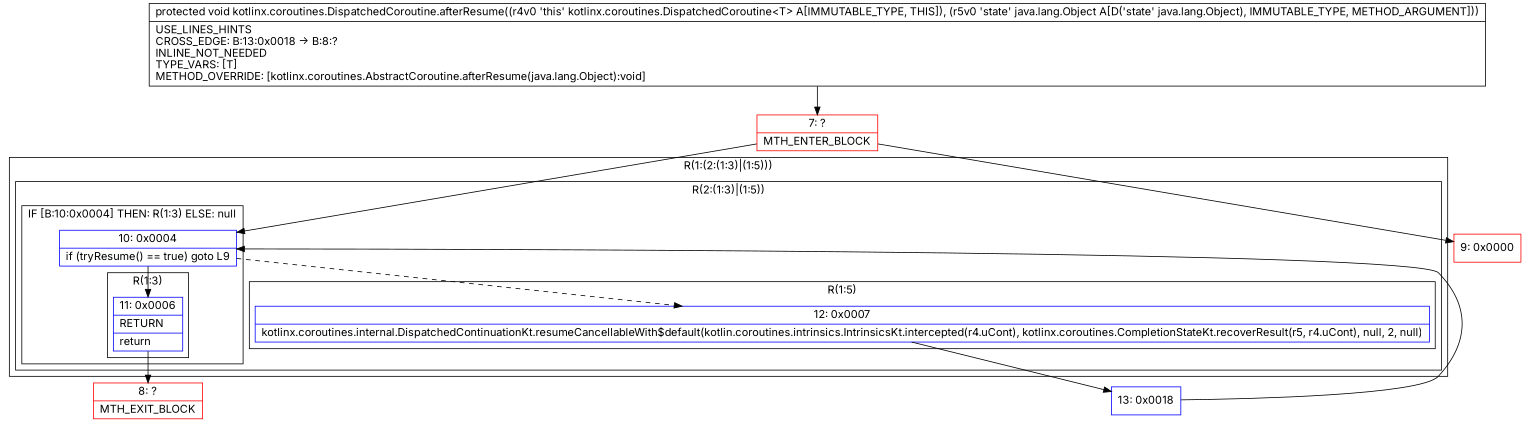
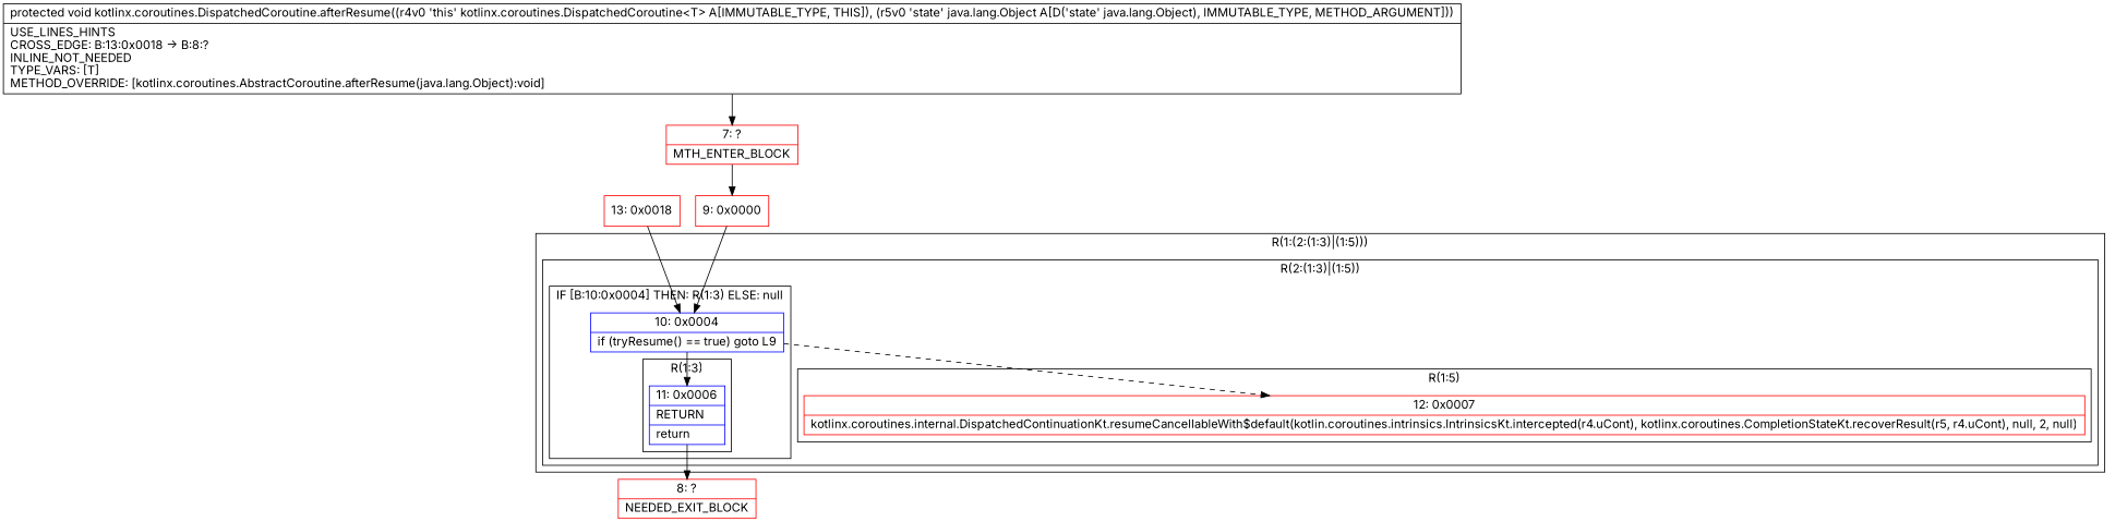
  digraph {
    fontname=Inter
    node [color=red fontname=Inter shape=record]
    edge [fontname=Inter]
    n1 [color=blue label="{11\:\ 0x0006|RETURN\l|return\l}"]
    n2 [color=blue label="{10\:\ 0x0004|if (tryResume() == true) goto L9\l}"]
-   n3 [color=blue label="{12\:\ 0x0007|kotlinx.coroutines.internal.DispatchedContinuationKt.resumeCancellableWith$default(kotlin.coroutines.intrinsics.IntrinsicsKt.intercepted(r4.uCont), kotlinx.coroutines.CompletionStateKt.recoverResult(r5, r4.uCont), null, 2, null)\l}"]
-   n4 [label="{8\:\ ?|MTH_EXIT_BLOCK\l}"]
-   n5 [color=blue label="{13\:\ 0x0018}"]
+   n3 [label="{12\:\ 0x0007|kotlinx.coroutines.internal.DispatchedContinuationKt.resumeCancellableWith$default(kotlin.coroutines.intrinsics.IntrinsicsKt.intercepted(r4.uCont), kotlinx.coroutines.CompletionStateKt.recoverResult(r5, r4.uCont), null, 2, null)\l}"]
+   n4 [label="{8\:\ ?|NEEDED_EXIT_BLOCK\l}"]
+   n5 [label="{13\:\ 0x0018}"]
    n6 [label="{7\:\ ?|MTH_ENTER_BLOCK\l}"]
    n7 [label="{9\:\ 0x0000}"]
    n8 [label="{protected void kotlinx.coroutines.DispatchedCoroutine.afterResume((r4v0 'this' kotlinx.coroutines.DispatchedCoroutine\<T\> A[IMMUTABLE_TYPE, THIS]), (r5v0 'state' java.lang.Object A[D('state' java.lang.Object), IMMUTABLE_TYPE, METHOD_ARGUMENT]))  | USE_LINES_HINTS\lCROSS_EDGE: B:13:0x0018 \-\> B:8:?\lINLINE_NOT_NEEDED\lTYPE_VARS: [T]\lMETHOD_OVERRIDE: [kotlinx.coroutines.AbstractCoroutine.afterResume(java.lang.Object):void]\l}" color=""]
    subgraph cluster_1 {
      label="R(1:(2:(1:3)|(1:5)))"
      subgraph cluster_2 {
        label="R(2:(1:3)|(1:5))"
        subgraph cluster_3 {
          label="IF [B:10:0x0004] THEN: R(1:3) ELSE: null"
          n2
          subgraph cluster_4 {
            label="R(1:3)"
            n1
          }
        }
        subgraph cluster_5 {
          label="R(1:5)"
          n3
        }
      }
    }
    n1 -> n4
    n2 -> n1
    n2 -> n3 [style=dashed]
-   n3 -> n5
    n5 -> n2
    n6 -> n7
-   n6 -> n2
+   n7 -> n2
    n8 -> n6
  }
